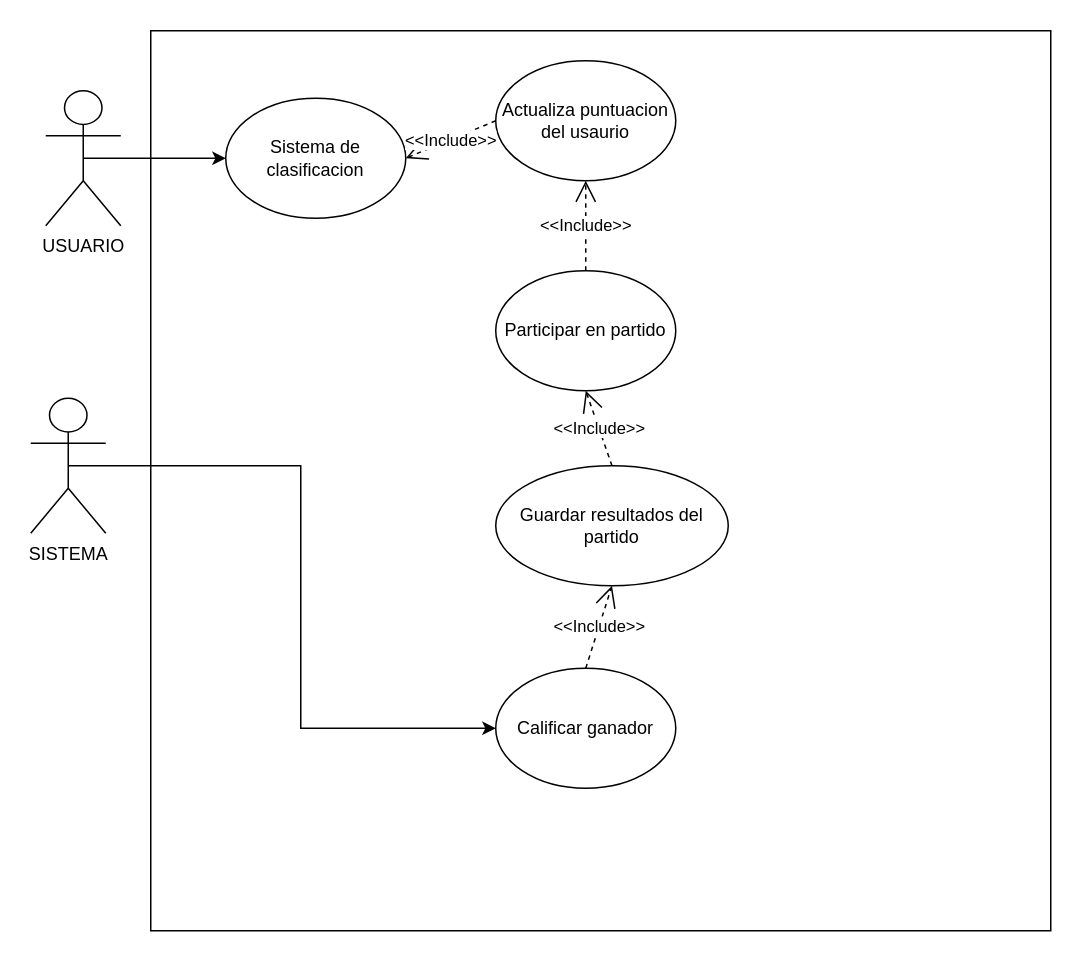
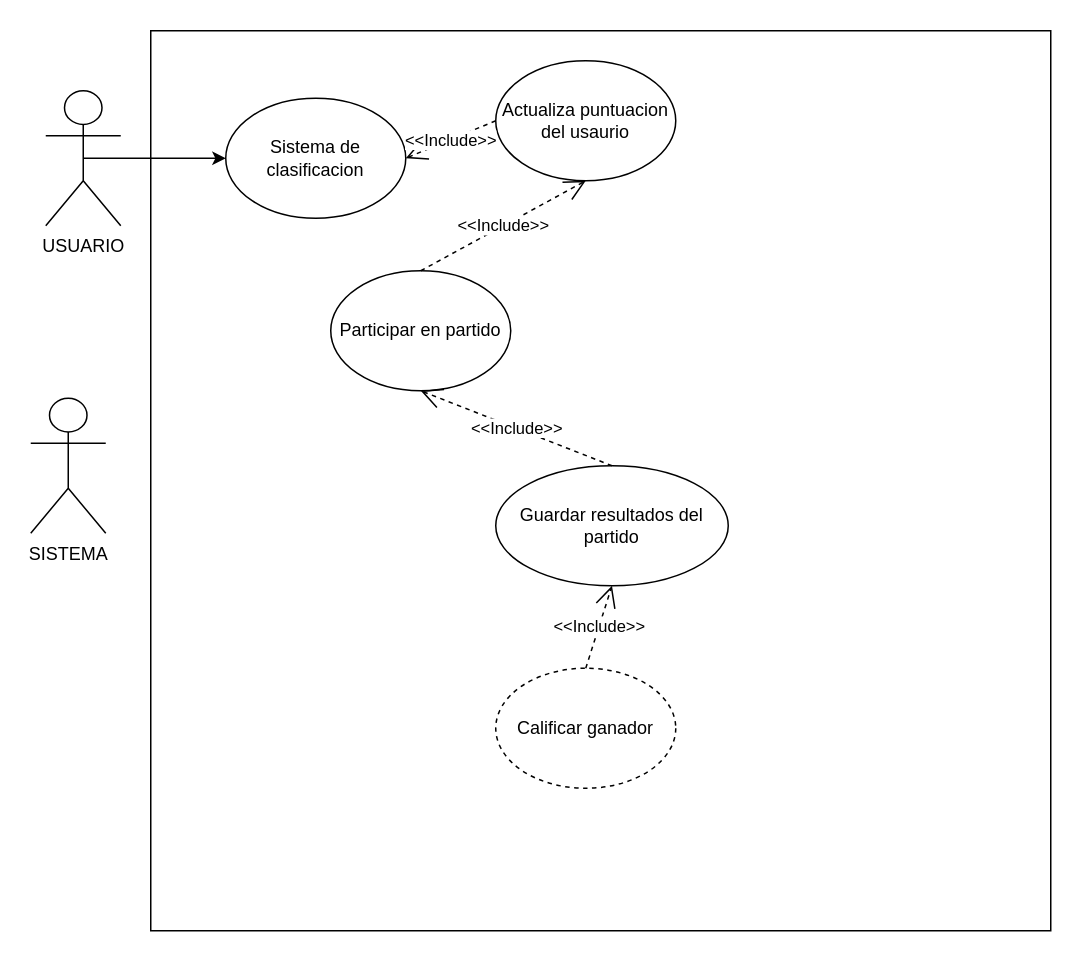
  <mxCell id="0" />
  <mxCell id="1" parent="0" />
  <mxCell id="2" value="" style="whiteSpace=wrap;html=1;aspect=fixed;" vertex="1" parent="1"><mxGeometry x="100" y="20" width="600" height="600" as="geometry" /></mxCell>
  <mxCell id="3" style="edgeStyle=orthogonalEdgeStyle;rounded=0;orthogonalLoop=1;jettySize=auto;html=1;exitX=0.5;exitY=0.5;exitDx=0;exitDy=0;exitPerimeter=0;" edge="1" parent="1" source="4"><mxGeometry relative="1" as="geometry"><mxPoint x="150" y="105" as="targetPoint" /></mxGeometry></mxCell>
  <mxCell id="4" value="USUARIO" style="shape=umlActor;verticalLabelPosition=bottom;verticalAlign=top;html=1;outlineConnect=0;" vertex="1" parent="1"><mxGeometry x="30" y="60" width="50" height="90" as="geometry" /></mxCell>
  <mxCell id="5" value="Sistema de clasificacion" style="ellipse;whiteSpace=wrap;html=1;" vertex="1" parent="1"><mxGeometry x="150" y="65" width="120" height="80" as="geometry" /></mxCell>
- <mxCell id="6" value="Participar en partido" style="ellipse;whiteSpace=wrap;html=1;" vertex="1" parent="1"><mxGeometry x="330" y="180" width="120" height="80" as="geometry" /></mxCell>
+ <mxCell id="6" value="Participar en partido" style="ellipse;whiteSpace=wrap;html=1;" vertex="1" parent="1"><mxGeometry x="220" y="180" width="120" height="80" as="geometry" /></mxCell>
  <mxCell id="7" value="Guardar resultados del partido" style="ellipse;whiteSpace=wrap;html=1;" vertex="1" parent="1"><mxGeometry x="330" y="310" width="155" height="80" as="geometry" /></mxCell>
- <mxCell id="8" value="Calificar ganador" style="ellipse;whiteSpace=wrap;html=1;" vertex="1" parent="1"><mxGeometry x="330" y="445" width="120" height="80" as="geometry" /></mxCell>
+ <mxCell id="8" value="Calificar ganador" style="ellipse;whiteSpace=wrap;html=1;dashed=1;" vertex="1" parent="1"><mxGeometry x="330" y="445" width="120" height="80" as="geometry" /></mxCell>
  <mxCell id="9" value="SISTEMA" style="shape=umlActor;verticalLabelPosition=bottom;verticalAlign=top;html=1;outlineConnect=0;" vertex="1" parent="1"><mxGeometry x="20" y="265" width="50" height="90" as="geometry" /></mxCell>
- <mxCell id="10" style="edgeStyle=orthogonalEdgeStyle;rounded=0;orthogonalLoop=1;jettySize=auto;html=1;exitX=0.5;exitY=0.5;exitDx=0;exitDy=0;exitPerimeter=0;entryX=0;entryY=0.5;entryDx=0;entryDy=0;" edge="1" parent="1" source="9" target="8"><mxGeometry relative="1" as="geometry" /></mxCell>
  <mxCell id="11" value="Actualiza puntuacion del usaurio" style="ellipse;whiteSpace=wrap;html=1;" vertex="1" parent="1"><mxGeometry x="330" y="40" width="120" height="80" as="geometry" /></mxCell>
  <mxCell id="12" value="&amp;lt;&amp;lt;Include&amp;gt;&amp;gt;" style="endArrow=open;endSize=12;dashed=1;html=1;rounded=0;exitX=0;exitY=0.5;exitDx=0;exitDy=0;entryX=1;entryY=0.5;entryDx=0;entryDy=0;" edge="1" parent="1" source="11" target="5"><mxGeometry width="160" relative="1" as="geometry"><mxPoint x="210" y="250" as="sourcePoint" /><mxPoint x="370" y="250" as="targetPoint" /></mxGeometry></mxCell>
  <mxCell id="13" value="&amp;lt;&amp;lt;Include&amp;gt;&amp;gt;" style="endArrow=open;endSize=12;dashed=1;html=1;rounded=0;exitX=0.5;exitY=0;exitDx=0;exitDy=0;entryX=0.5;entryY=1;entryDx=0;entryDy=0;" edge="1" parent="1" source="6" target="11"><mxGeometry width="160" relative="1" as="geometry"><mxPoint x="230" y="190" as="sourcePoint" /><mxPoint x="340" y="190" as="targetPoint" /></mxGeometry></mxCell>
  <mxCell id="14" value="&amp;lt;&amp;lt;Include&amp;gt;&amp;gt;" style="endArrow=open;endSize=12;dashed=1;html=1;rounded=0;exitX=0.5;exitY=0;exitDx=0;exitDy=0;entryX=0.5;entryY=1;entryDx=0;entryDy=0;" edge="1" parent="1" source="7" target="6"><mxGeometry width="160" relative="1" as="geometry"><mxPoint x="240" y="200" as="sourcePoint" /><mxPoint x="350" y="200" as="targetPoint" /></mxGeometry></mxCell>
  <mxCell id="15" value="&amp;lt;&amp;lt;Include&amp;gt;&amp;gt;" style="endArrow=open;endSize=12;dashed=1;html=1;rounded=0;exitX=0.5;exitY=0;exitDx=0;exitDy=0;entryX=0.5;entryY=1;entryDx=0;entryDy=0;" edge="1" parent="1" source="8" target="7"><mxGeometry width="160" relative="1" as="geometry"><mxPoint x="250" y="210" as="sourcePoint" /><mxPoint x="360" y="210" as="targetPoint" /></mxGeometry></mxCell>
